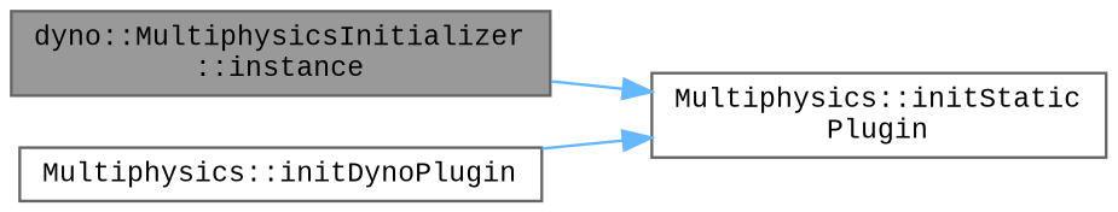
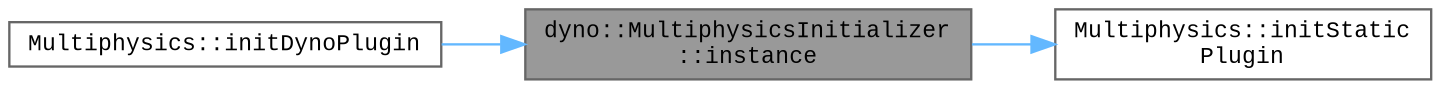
  digraph {
    fontname="Liberation Mono"
    rankdir=RL
    node [color=grey40 fillcolor=white fontname="Liberation Mono" fontsize=10 shape=box style=filled]
    edge [color=steelblue1 dir=back fontname="Liberation Mono" fontsize=10 labelfontname=Helvetica labelfontsize=10 style=solid]
    n1 [color=gray40 fillcolor=grey60 fontcolor=black height=0.2 label="dyno::MultiphysicsInitializer\l::instance" width=0.4]
    n2 [height=0.2 label="Multiphysics::initDynoPlugin" width=0.4]
    n3 [height=0.2 label="Multiphysics::initStatic\lPlugin" width=0.4]
-   n3 -> n2
+   n1 -> n2
    n3 -> n1
  }
